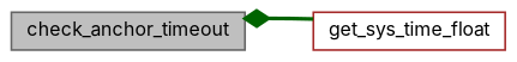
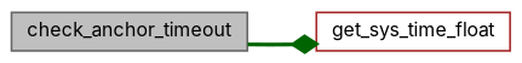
  digraph {
    rankdir=LR
    fontname=Inter
    node [fontname=Inter fontsize=10 shape=record style=filled]
    n1 [color=gray40 fillcolor=grey75 fontcolor=black height=0.2 label=check_anchor_timeout width=0.4]
    n2 [color=brown fillcolor=white height=0.2 label=get_sys_time_float width=0.4]
-   n2 -> n1 [color=darkgreen fontname=Inter fontsize=10 labelfontname=FreeSans labelfontsize=10 style=bold arrowhead=diamond]
+   n1 -> n2 [color=darkgreen fontname=Inter fontsize=10 labelfontname=FreeSans labelfontsize=10 style=bold arrowhead=diamond]
  }
